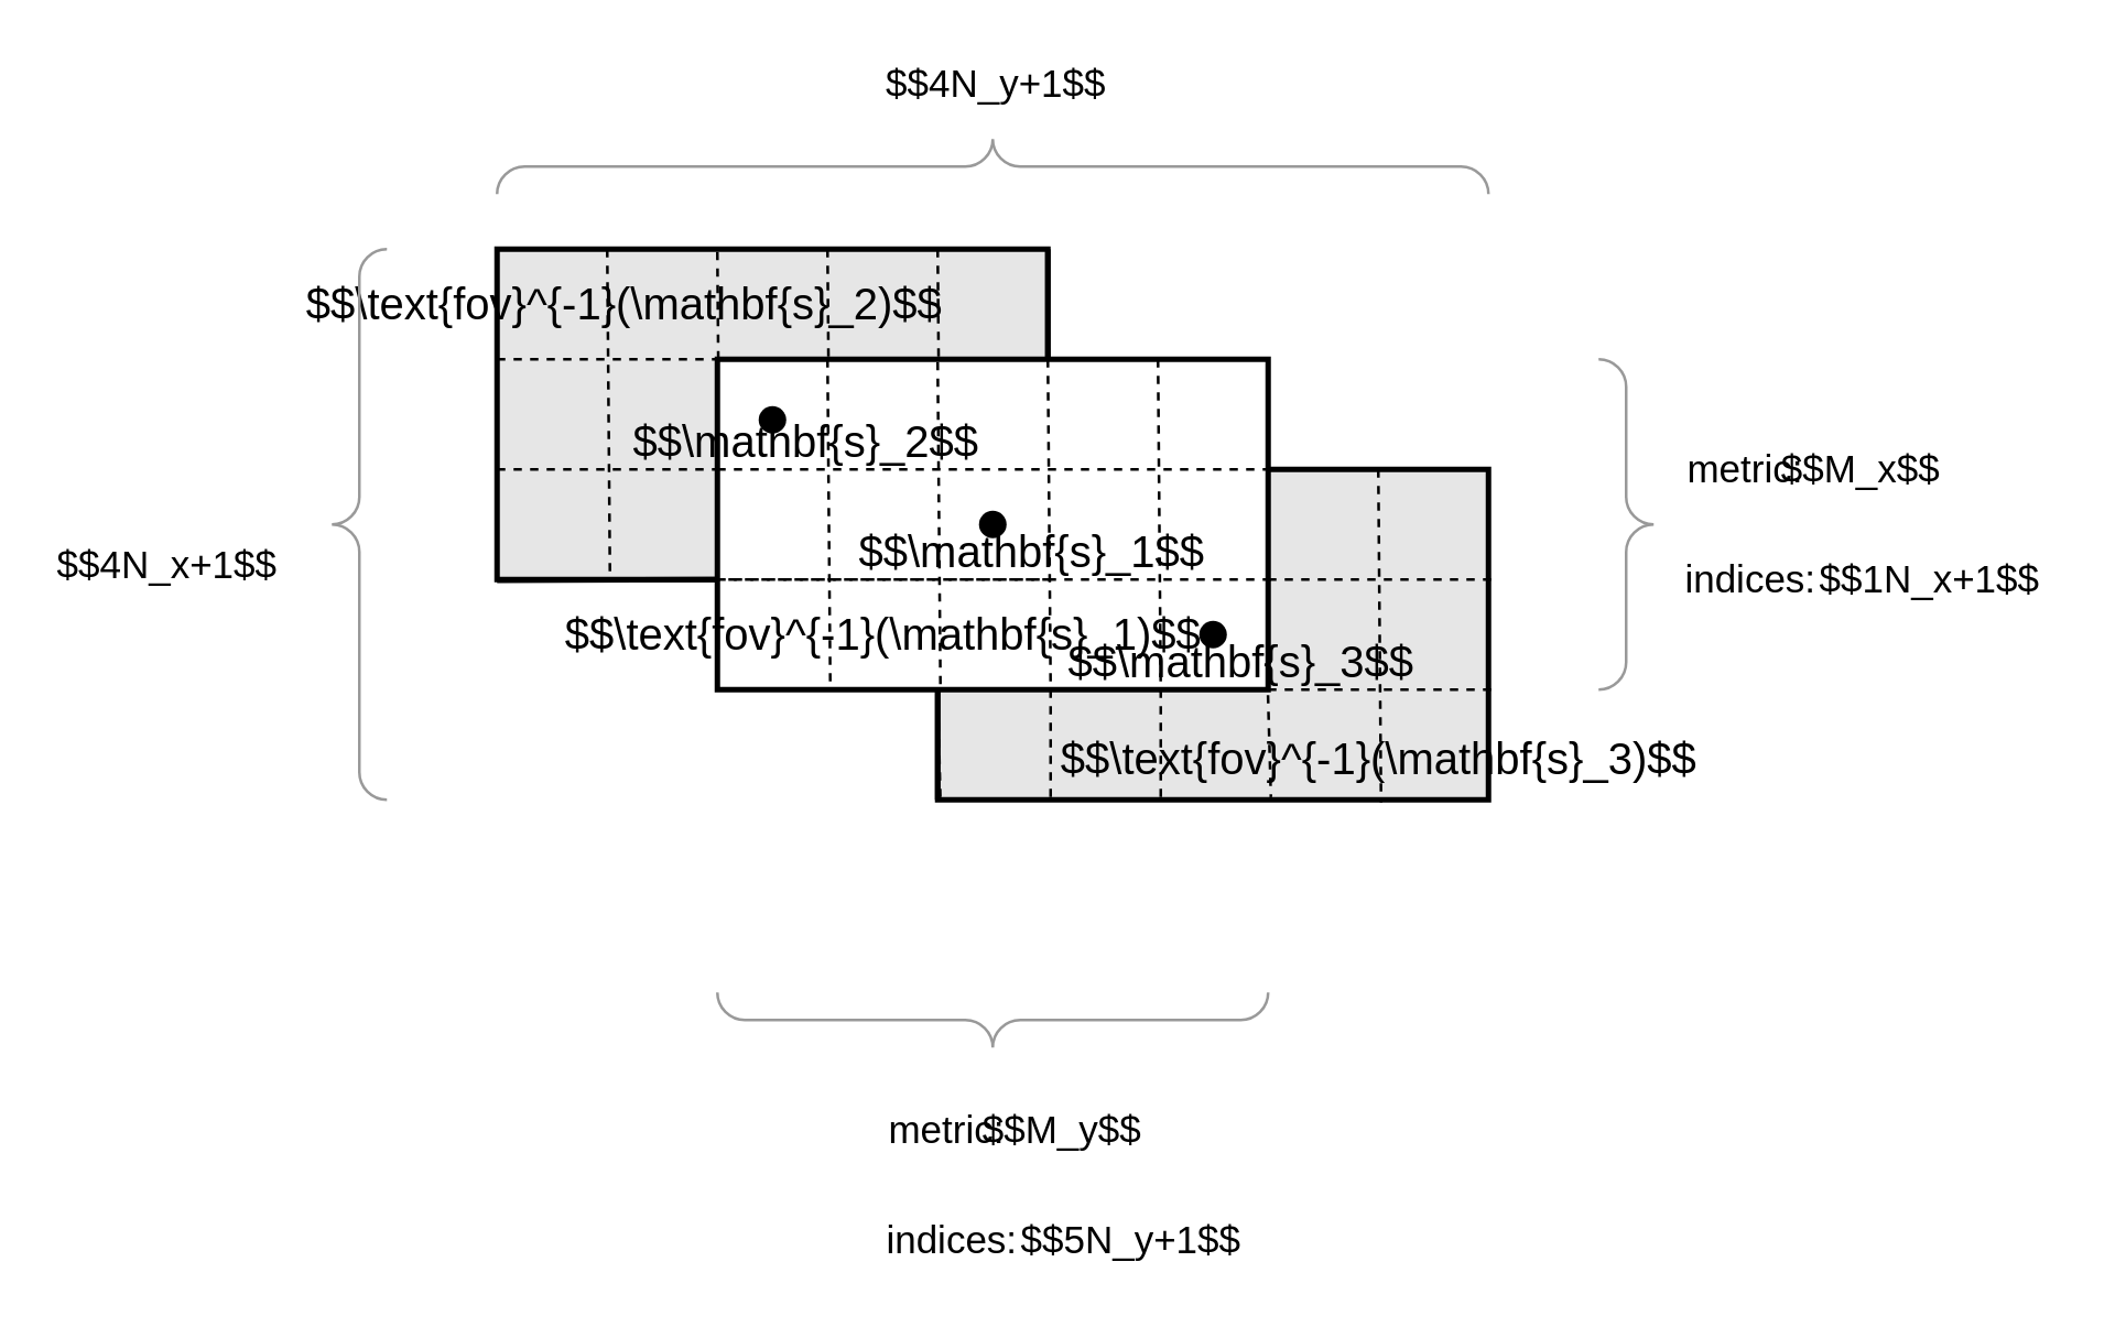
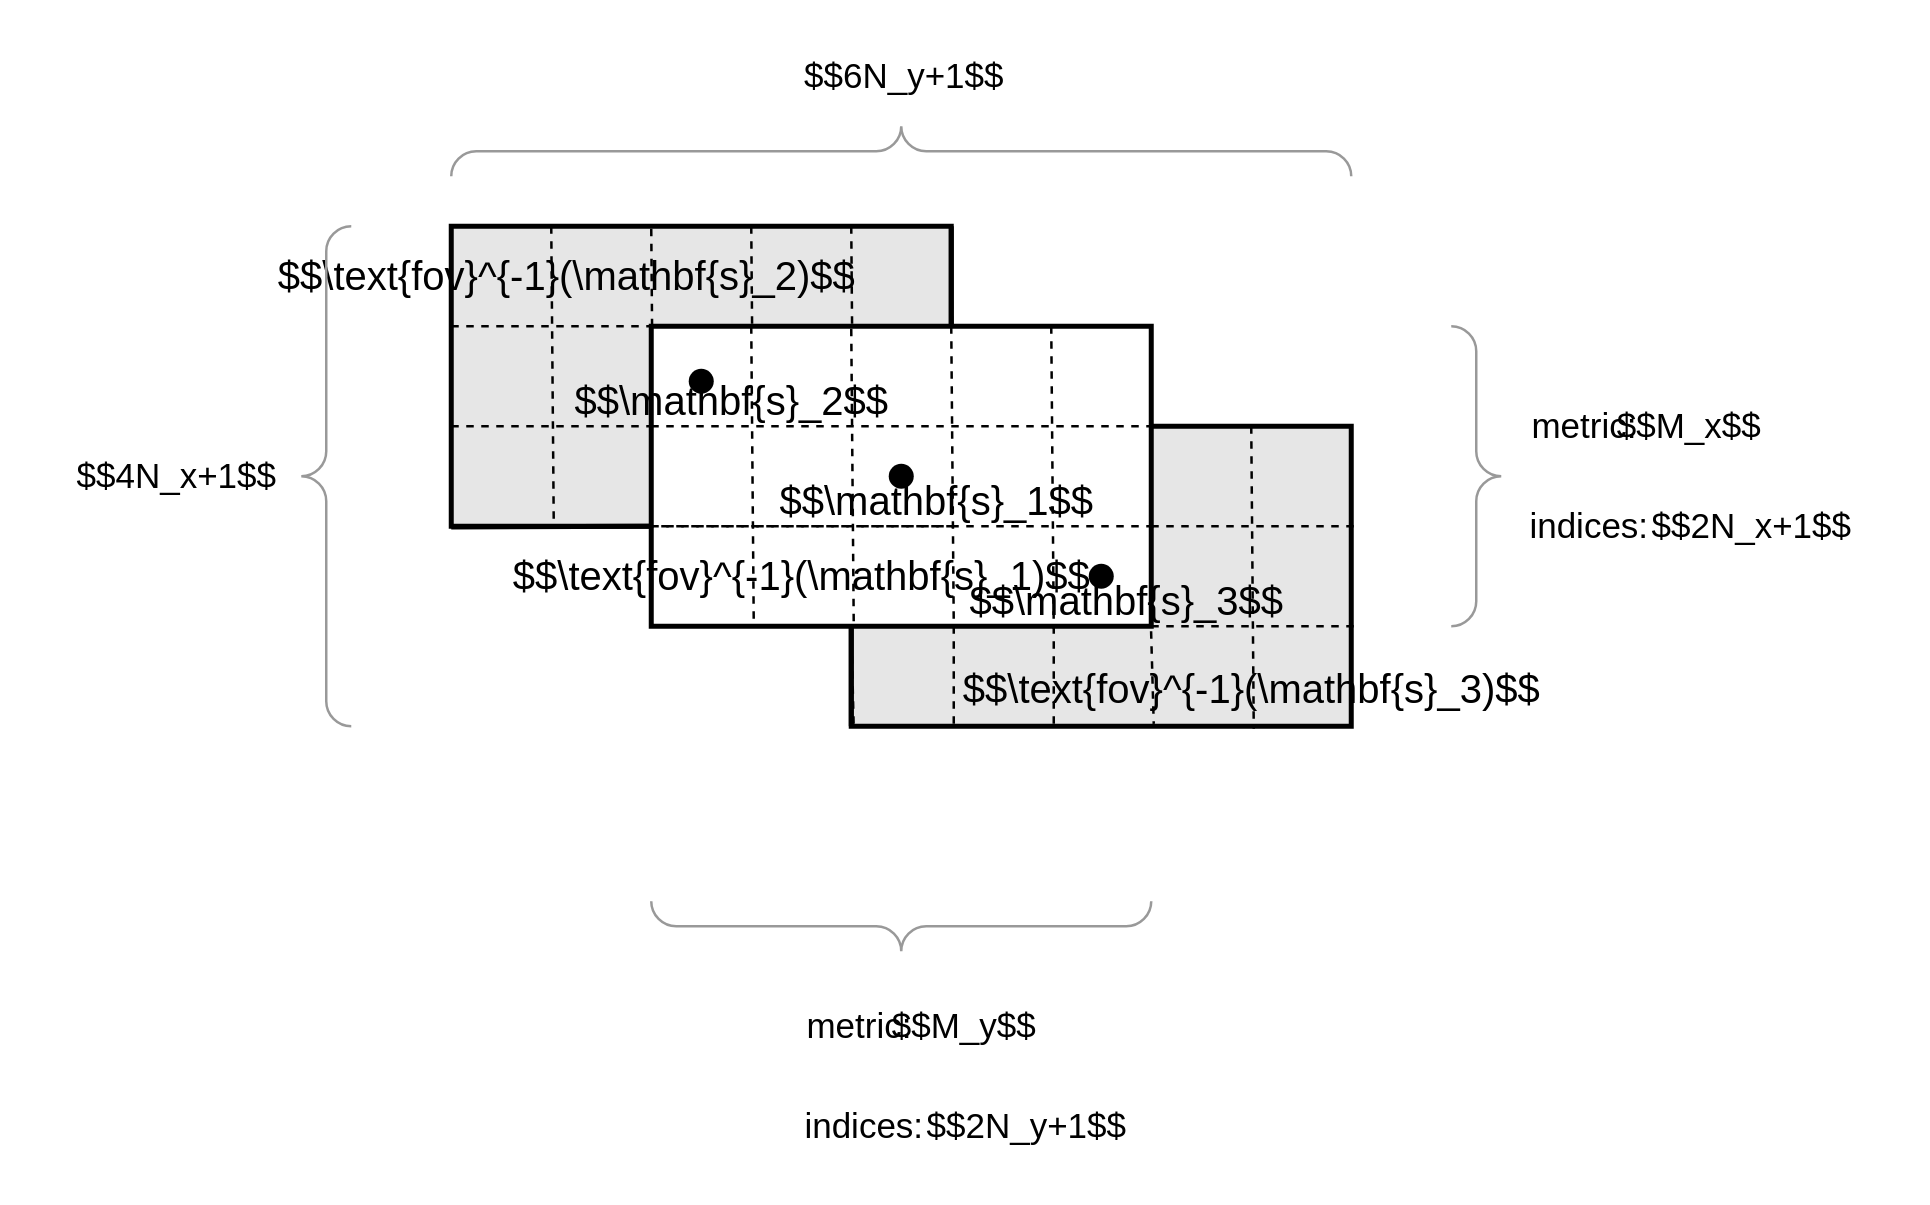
  <mxCell id="0" />
  <mxCell id="1" parent="0" />
  <mxCell id="2" value="" style="verticalLabelPosition=bottom;shadow=0;dashed=0;align=center;html=1;verticalAlign=top;strokeWidth=1;shape=mxgraph.mockup.markup.curlyBrace;strokeColor=#999999;fontSize=14;rotation=-180;" parent="1" vertex="1"><mxGeometry x="260" y="360" width="200" height="20" as="geometry" /></mxCell>
  <mxCell id="3" value="" style="labelPosition=right;align=left;strokeWidth=1;shape=mxgraph.mockup.markup.curlyBrace;html=1;shadow=0;dashed=0;strokeColor=#999999;direction=north;fontSize=14;rotation=-180;" parent="1" vertex="1"><mxGeometry x="580" y="130" width="20" height="120" as="geometry" /></mxCell>
  <mxCell id="4" value="metric:&amp;nbsp;" style="text;html=1;align=center;verticalAlign=middle;resizable=0;points=[];autosize=1;strokeColor=none;fillColor=none;fontSize=14;" parent="1" vertex="1"><mxGeometry x="605" y="160" width="60" height="20" as="geometry" /></mxCell>
  <mxCell id="5" value="indices:" style="text;html=1;align=center;verticalAlign=middle;resizable=0;points=[];autosize=1;strokeColor=none;fillColor=none;fontSize=14;" parent="1" vertex="1"><mxGeometry x="605" y="200" width="60" height="20" as="geometry" /></mxCell>
  <mxCell id="6" value="$$M_x$$" style="text;html=1;align=center;verticalAlign=middle;resizable=0;points=[];autosize=1;strokeColor=none;fillColor=none;fontSize=14;" parent="1" vertex="1"><mxGeometry x="640" y="160" width="70" height="20" as="geometry" /></mxCell>
- <mxCell id="7" value="$$1N_x+1$$" style="text;html=1;align=center;verticalAlign=middle;resizable=0;points=[];autosize=1;strokeColor=none;fillColor=none;fontSize=14;" parent="1" vertex="1"><mxGeometry x="650" y="200" width="100" height="20" as="geometry" /></mxCell>
+ <mxCell id="7" value="$$2N_x+1$$" style="text;html=1;align=center;verticalAlign=middle;resizable=0;points=[];autosize=1;strokeColor=none;fillColor=none;fontSize=14;" parent="1" vertex="1"><mxGeometry x="650" y="200" width="100" height="20" as="geometry" /></mxCell>
  <mxCell id="8" value="metric:&amp;nbsp;" style="text;html=1;align=center;verticalAlign=middle;resizable=0;points=[];autosize=1;strokeColor=none;fillColor=none;fontSize=14;" parent="1" vertex="1"><mxGeometry x="315" y="400" width="60" height="20" as="geometry" /></mxCell>
  <mxCell id="9" value="indices:" style="text;html=1;align=center;verticalAlign=middle;resizable=0;points=[];autosize=1;strokeColor=none;fillColor=none;fontSize=14;" parent="1" vertex="1"><mxGeometry x="315" y="440" width="60" height="20" as="geometry" /></mxCell>
  <mxCell id="10" value="$$M_y$$" style="text;html=1;align=center;verticalAlign=middle;resizable=0;points=[];autosize=1;strokeColor=none;fillColor=none;fontSize=14;" parent="1" vertex="1"><mxGeometry x="350" y="400" width="70" height="20" as="geometry" /></mxCell>
- <mxCell id="11" value="$$5N_y+1$$" style="text;html=1;align=center;verticalAlign=middle;resizable=0;points=[];autosize=1;strokeColor=none;fillColor=none;fontSize=14;" parent="1" vertex="1"><mxGeometry x="360" y="440" width="100" height="20" as="geometry" /></mxCell>
+ <mxCell id="11" value="$$2N_y+1$$" style="text;html=1;align=center;verticalAlign=middle;resizable=0;points=[];autosize=1;strokeColor=none;fillColor=none;fontSize=14;" parent="1" vertex="1"><mxGeometry x="360" y="440" width="100" height="20" as="geometry" /></mxCell>
  <mxCell id="12" value="" style="group;labelBackgroundColor=#FFFFFF;" parent="1" vertex="1" connectable="0"><mxGeometry x="180" y="90" width="432" height="200" as="geometry" /></mxCell>
  <mxCell id="13" value="" style="rounded=0;whiteSpace=wrap;html=1;fontSize=14;strokeColor=default;strokeWidth=2;fillColor=#E6E6E6;" parent="12" vertex="1"><mxGeometry width="200" height="120" as="geometry" /></mxCell>
  <mxCell id="14" value="" style="endArrow=none;html=1;rounded=0;dashed=1;fontSize=14;entryX=1.005;entryY=0.333;entryDx=0;entryDy=0;entryPerimeter=0;" parent="12" target="13" edge="1"><mxGeometry width="50" height="50" relative="1" as="geometry"><mxPoint y="40" as="sourcePoint" /><mxPoint x="90" y="40" as="targetPoint" /></mxGeometry></mxCell>
  <mxCell id="15" value="" style="endArrow=none;html=1;rounded=0;dashed=1;fontSize=14;entryX=1.005;entryY=0.333;entryDx=0;entryDy=0;entryPerimeter=0;" parent="12" edge="1"><mxGeometry width="50" height="50" relative="1" as="geometry"><mxPoint y="80.04" as="sourcePoint" /><mxPoint x="201" y="80.0" as="targetPoint" /></mxGeometry></mxCell>
  <mxCell id="16" value="" style="endArrow=none;html=1;rounded=0;dashed=1;fontSize=14;entryX=0.205;entryY=0.992;entryDx=0;entryDy=0;entryPerimeter=0;exitX=0.2;exitY=0;exitDx=0;exitDy=0;exitPerimeter=0;" parent="12" source="13" target="13" edge="1"><mxGeometry width="50" height="50" relative="1" as="geometry"><mxPoint x="10" y="90.04" as="sourcePoint" /><mxPoint x="211" y="90" as="targetPoint" /></mxGeometry></mxCell>
  <mxCell id="17" value="" style="endArrow=none;html=1;rounded=0;dashed=1;fontSize=14;entryX=0.205;entryY=0.992;entryDx=0;entryDy=0;entryPerimeter=0;exitX=0.2;exitY=0;exitDx=0;exitDy=0;exitPerimeter=0;" parent="12" edge="1"><mxGeometry width="50" height="50" relative="1" as="geometry"><mxPoint x="80" y="0.96" as="sourcePoint" /><mxPoint x="81" y="120.0" as="targetPoint" /></mxGeometry></mxCell>
  <mxCell id="18" value="" style="endArrow=none;html=1;rounded=0;dashed=1;fontSize=14;entryX=0.205;entryY=0.992;entryDx=0;entryDy=0;entryPerimeter=0;exitX=0.2;exitY=0;exitDx=0;exitDy=0;exitPerimeter=0;" parent="12" edge="1"><mxGeometry width="50" height="50" relative="1" as="geometry"><mxPoint x="120" as="sourcePoint" /><mxPoint x="121" y="119.04" as="targetPoint" /></mxGeometry></mxCell>
  <mxCell id="19" value="" style="endArrow=none;html=1;rounded=0;dashed=1;fontSize=14;entryX=0.805;entryY=1.008;entryDx=0;entryDy=0;entryPerimeter=0;exitX=0.2;exitY=0;exitDx=0;exitDy=0;exitPerimeter=0;" parent="12" target="13" edge="1"><mxGeometry width="50" height="50" relative="1" as="geometry"><mxPoint x="160" as="sourcePoint" /><mxPoint x="161" y="119.04" as="targetPoint" /></mxGeometry></mxCell>
  <mxCell id="20" value="" style="endArrow=none;html=1;rounded=0;dashed=1;fontSize=14;entryX=0.205;entryY=0.992;entryDx=0;entryDy=0;entryPerimeter=0;exitX=0.2;exitY=0;exitDx=0;exitDy=0;exitPerimeter=0;" parent="12" edge="1"><mxGeometry width="50" height="50" relative="1" as="geometry"><mxPoint x="200" as="sourcePoint" /><mxPoint x="201" y="119.04" as="targetPoint" /></mxGeometry></mxCell>
  <mxCell id="21" value="$$\text{fov}^{-1}(\mathbf{s}_2)$$" style="text;html=1;align=center;verticalAlign=middle;resizable=0;points=[];autosize=1;strokeColor=none;fillColor=none;fontSize=16;" parent="12" vertex="1"><mxGeometry x="-79" y="10" width="250" height="20" as="geometry" /></mxCell>
  <mxCell id="22" value="" style="group;fillColor=none;" parent="12" vertex="1" connectable="0"><mxGeometry x="80" y="40" width="352" height="160" as="geometry" /></mxCell>
  <mxCell id="23" value="" style="rounded=0;whiteSpace=wrap;html=1;fontSize=14;strokeColor=default;strokeWidth=2;fillColor=#E6E6E6;" parent="22" vertex="1"><mxGeometry x="80" y="40" width="200" height="120" as="geometry" /></mxCell>
  <mxCell id="24" value="" style="rounded=0;whiteSpace=wrap;html=1;fontSize=14;strokeColor=default;strokeWidth=2;" parent="22" vertex="1"><mxGeometry width="200" height="120" as="geometry" /></mxCell>
  <mxCell id="25" value="" style="endArrow=none;html=1;rounded=0;dashed=1;fontSize=14;entryX=1.005;entryY=0.333;entryDx=0;entryDy=0;entryPerimeter=0;" parent="22" target="24" edge="1"><mxGeometry width="50" height="50" relative="1" as="geometry"><mxPoint y="40" as="sourcePoint" /><mxPoint x="90" y="40" as="targetPoint" /></mxGeometry></mxCell>
  <mxCell id="26" value="" style="endArrow=none;html=1;rounded=0;dashed=1;fontSize=14;entryX=1.005;entryY=0.333;entryDx=0;entryDy=0;entryPerimeter=0;" parent="22" edge="1"><mxGeometry width="50" height="50" relative="1" as="geometry"><mxPoint y="80.04" as="sourcePoint" /><mxPoint x="201" y="80.0" as="targetPoint" /></mxGeometry></mxCell>
  <mxCell id="27" value="" style="endArrow=none;html=1;rounded=0;dashed=1;fontSize=14;entryX=0.205;entryY=0.992;entryDx=0;entryDy=0;entryPerimeter=0;exitX=0.2;exitY=0;exitDx=0;exitDy=0;exitPerimeter=0;" parent="22" source="24" target="24" edge="1"><mxGeometry width="50" height="50" relative="1" as="geometry"><mxPoint x="10" y="90.04" as="sourcePoint" /><mxPoint x="211" y="90" as="targetPoint" /></mxGeometry></mxCell>
  <mxCell id="28" value="" style="endArrow=none;html=1;rounded=0;dashed=1;fontSize=14;entryX=0.205;entryY=0.992;entryDx=0;entryDy=0;entryPerimeter=0;exitX=0.2;exitY=0;exitDx=0;exitDy=0;exitPerimeter=0;" parent="22" edge="1"><mxGeometry width="50" height="50" relative="1" as="geometry"><mxPoint x="80" y="0.96" as="sourcePoint" /><mxPoint x="81" y="120.0" as="targetPoint" /></mxGeometry></mxCell>
  <mxCell id="29" value="" style="endArrow=none;html=1;rounded=0;dashed=1;fontSize=14;entryX=0.205;entryY=0.992;entryDx=0;entryDy=0;entryPerimeter=0;exitX=0.2;exitY=0;exitDx=0;exitDy=0;exitPerimeter=0;" parent="22" edge="1"><mxGeometry width="50" height="50" relative="1" as="geometry"><mxPoint x="120" as="sourcePoint" /><mxPoint x="121" y="119.04" as="targetPoint" /></mxGeometry></mxCell>
  <mxCell id="30" value="" style="endArrow=none;html=1;rounded=0;dashed=1;fontSize=14;entryX=0.805;entryY=1.008;entryDx=0;entryDy=0;entryPerimeter=0;exitX=0.2;exitY=0;exitDx=0;exitDy=0;exitPerimeter=0;" parent="22" target="24" edge="1"><mxGeometry width="50" height="50" relative="1" as="geometry"><mxPoint x="160" as="sourcePoint" /><mxPoint x="161" y="119.04" as="targetPoint" /></mxGeometry></mxCell>
  <mxCell id="31" value="" style="endArrow=none;html=1;rounded=0;dashed=1;fontSize=14;entryX=1.005;entryY=0.333;entryDx=0;entryDy=0;entryPerimeter=0;" parent="22" edge="1"><mxGeometry width="50" height="50" relative="1" as="geometry"><mxPoint x="-80" y="80" as="sourcePoint" /><mxPoint x="121" y="79.96" as="targetPoint" /></mxGeometry></mxCell>
  <mxCell id="32" value="" style="endArrow=none;html=1;rounded=0;dashed=1;fontSize=14;entryX=0.805;entryY=1.008;entryDx=0;entryDy=0;entryPerimeter=0;exitX=0;exitY=0;exitDx=0;exitDy=0;" parent="22" edge="1"><mxGeometry width="50" height="50" relative="1" as="geometry"><mxPoint x="80" y="120" as="sourcePoint" /><mxPoint x="81" y="160.96" as="targetPoint" /></mxGeometry></mxCell>
  <mxCell id="33" value="" style="endArrow=none;html=1;rounded=0;fontSize=14;strokeWidth=2;" parent="22" edge="1"><mxGeometry width="50" height="50" relative="1" as="geometry"><mxPoint x="80" y="160" as="sourcePoint" /><mxPoint x="80" y="120" as="targetPoint" /></mxGeometry></mxCell>
  <mxCell id="34" value="" style="endArrow=none;html=1;rounded=0;fontSize=14;strokeWidth=2;exitX=0.996;exitY=0.331;exitDx=0;exitDy=0;exitPerimeter=0;" parent="22" edge="1"><mxGeometry width="50" height="50" relative="1" as="geometry"><mxPoint x="-0.8" y="80" as="sourcePoint" /><mxPoint x="-80" y="80.28" as="targetPoint" /></mxGeometry></mxCell>
  <mxCell id="35" value="" style="endArrow=none;html=1;rounded=0;dashed=1;fontSize=14;entryX=1.005;entryY=0.333;entryDx=0;entryDy=0;entryPerimeter=0;startArrow=none;" parent="22" target="23" edge="1"><mxGeometry width="50" height="50" relative="1" as="geometry"><mxPoint x="200" y="80" as="sourcePoint" /><mxPoint x="170" y="80" as="targetPoint" /></mxGeometry></mxCell>
  <mxCell id="36" value="" style="endArrow=none;html=1;rounded=0;dashed=1;fontSize=14;entryX=1.005;entryY=0.333;entryDx=0;entryDy=0;entryPerimeter=0;" parent="22" edge="1"><mxGeometry width="50" height="50" relative="1" as="geometry"><mxPoint x="80" y="120.04" as="sourcePoint" /><mxPoint x="281" y="120.0" as="targetPoint" /></mxGeometry></mxCell>
  <mxCell id="37" value="" style="endArrow=none;html=1;rounded=0;dashed=1;fontSize=14;entryX=0.205;entryY=0.992;entryDx=0;entryDy=0;entryPerimeter=0;exitX=1;exitY=0;exitDx=0;exitDy=0;" parent="22" target="23" edge="1"><mxGeometry width="50" height="50" relative="1" as="geometry"><mxPoint x="121" y="120" as="sourcePoint" /><mxPoint x="291" y="130" as="targetPoint" /></mxGeometry></mxCell>
  <mxCell id="38" value="" style="endArrow=none;html=1;rounded=0;dashed=1;fontSize=14;entryX=0.205;entryY=0.992;entryDx=0;entryDy=0;entryPerimeter=0;" parent="22" edge="1"><mxGeometry width="50" height="50" relative="1" as="geometry"><mxPoint x="161" y="120" as="sourcePoint" /><mxPoint x="161" y="160.0" as="targetPoint" /></mxGeometry></mxCell>
  <mxCell id="39" value="" style="endArrow=none;html=1;rounded=0;dashed=1;fontSize=14;entryX=0.205;entryY=0.992;entryDx=0;entryDy=0;entryPerimeter=0;exitX=0.571;exitY=1.1;exitDx=0;exitDy=0;exitPerimeter=0;startArrow=none;" parent="22" edge="1" source="47"><mxGeometry width="50" height="50" relative="1" as="geometry"><mxPoint x="200" y="40" as="sourcePoint" /><mxPoint x="201" y="159.04" as="targetPoint" /></mxGeometry></mxCell>
  <mxCell id="40" value="" style="endArrow=none;html=1;rounded=0;dashed=1;fontSize=14;entryX=0.805;entryY=1.008;entryDx=0;entryDy=0;entryPerimeter=0;startArrow=none;exitX=0.5;exitY=0;exitDx=0;exitDy=0;" parent="22" target="23" edge="1"><mxGeometry width="50" height="50" relative="1" as="geometry"><mxPoint x="240" y="40" as="sourcePoint" /><mxPoint x="241" y="159.04" as="targetPoint" /></mxGeometry></mxCell>
  <mxCell id="41" value="" style="shape=ellipse;fillColor=#000000;strokeColor=none;html=1;sketch=0;" parent="22" vertex="1"><mxGeometry x="95" y="55" width="10" height="10" as="geometry" /></mxCell>
  <mxCell id="42" value="$$\text{fov}^{-1}(\mathbf{s}_1)$$" style="text;html=1;align=center;verticalAlign=middle;resizable=0;points=[];autosize=1;strokeColor=none;fillColor=none;fontSize=16;" parent="22" vertex="1"><mxGeometry x="-65" y="90" width="250" height="20" as="geometry" /></mxCell>
  <mxCell id="43" value="" style="shape=ellipse;fillColor=#000000;strokeColor=none;html=1;sketch=0;" parent="22" vertex="1"><mxGeometry x="15" y="17" width="10" height="10" as="geometry" /></mxCell>
  <mxCell id="44" value="$$\mathbf{s}_2$$" style="text;html=1;align=center;verticalAlign=middle;resizable=0;points=[];autosize=1;strokeColor=none;fillColor=none;fontSize=16;" parent="22" vertex="1"><mxGeometry x="-38" y="20" width="140" height="20" as="geometry" /></mxCell>
  <mxCell id="45" value="$$\mathbf{s}_1$$" style="text;html=1;align=center;verticalAlign=middle;resizable=0;points=[];autosize=1;strokeColor=none;fillColor=none;fontSize=16;" parent="22" vertex="1"><mxGeometry x="44" y="60" width="140" height="20" as="geometry" /></mxCell>
  <mxCell id="46" value="" style="shape=ellipse;fillColor=#000000;strokeColor=none;html=1;sketch=0;" vertex="1" parent="22"><mxGeometry x="175" y="95" width="10" height="10" as="geometry" /></mxCell>
  <mxCell id="47" value="$$\mathbf{s}_3$$" style="text;html=1;align=center;verticalAlign=middle;resizable=0;points=[];autosize=1;strokeColor=none;fillColor=none;fontSize=16;" vertex="1" parent="22"><mxGeometry x="120" y="100" width="140" height="20" as="geometry" /></mxCell>
  <mxCell id="48" value="" style="endArrow=none;html=1;rounded=0;fontSize=14;strokeWidth=2;" parent="1" edge="1"><mxGeometry width="50" height="50" relative="1" as="geometry"><mxPoint x="380" y="130" as="sourcePoint" /><mxPoint x="380" y="90" as="targetPoint" /></mxGeometry></mxCell>
  <mxCell id="49" value="" style="labelPosition=right;align=left;strokeWidth=1;shape=mxgraph.mockup.markup.curlyBrace;html=1;shadow=0;dashed=0;strokeColor=#999999;direction=north;fontSize=14;rotation=0;" parent="1" vertex="1"><mxGeometry x="120" y="90" width="20" height="200" as="geometry" /></mxCell>
- <mxCell id="50" value="$$4N_x+1$$" style="text;html=1;align=center;verticalAlign=middle;resizable=0;points=[];autosize=1;strokeColor=none;fillColor=none;fontSize=14;" parent="1" vertex="1"><mxGeometry x="10" y="195" width="100" height="20" as="geometry" /></mxCell>
+ <mxCell id="50" value="$$4N_x+1$$" style="text;html=1;align=center;verticalAlign=middle;resizable=0;points=[];autosize=1;strokeColor=none;fillColor=none;fontSize=14;" parent="1" vertex="1"><mxGeometry y="180" width="100" height="20" as="geometry" x="20" /></mxCell>
  <mxCell id="51" value="" style="verticalLabelPosition=bottom;shadow=0;dashed=0;align=center;html=1;verticalAlign=top;strokeWidth=1;shape=mxgraph.mockup.markup.curlyBrace;strokeColor=#999999;fontSize=14;rotation=0;" parent="1" vertex="1"><mxGeometry x="180" y="50" width="360" height="20" as="geometry" /></mxCell>
- <mxCell id="52" value="$$4N_y+1$$" style="text;html=1;align=center;verticalAlign=middle;resizable=0;points=[];autosize=1;strokeColor=none;fillColor=none;fontSize=14;" parent="1" vertex="1"><mxGeometry x="310.5" y="20" width="100" height="20" as="geometry" /></mxCell>
+ <mxCell id="52" value="$$6N_y+1$$" style="text;html=1;align=center;verticalAlign=middle;resizable=0;points=[];autosize=1;strokeColor=none;fillColor=none;fontSize=14;" parent="1" vertex="1"><mxGeometry x="310.5" y="20" width="100" height="20" as="geometry" /></mxCell>
  <mxCell id="53" value="$$\text{fov}^{-1}(\mathbf{s}_3)$$" style="text;html=1;align=center;verticalAlign=middle;resizable=0;points=[];autosize=1;strokeColor=none;fillColor=none;fontSize=16;" vertex="1" parent="1"><mxGeometry x="375" y="265" width="250" height="20" as="geometry" /></mxCell>
